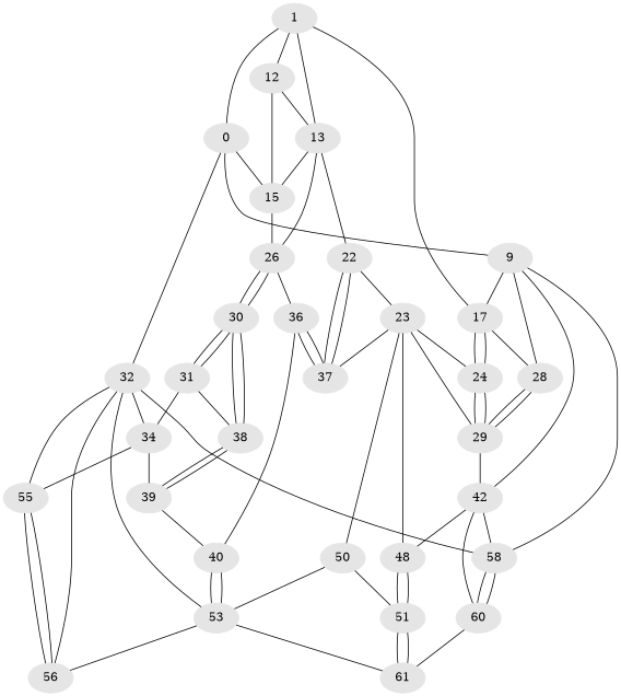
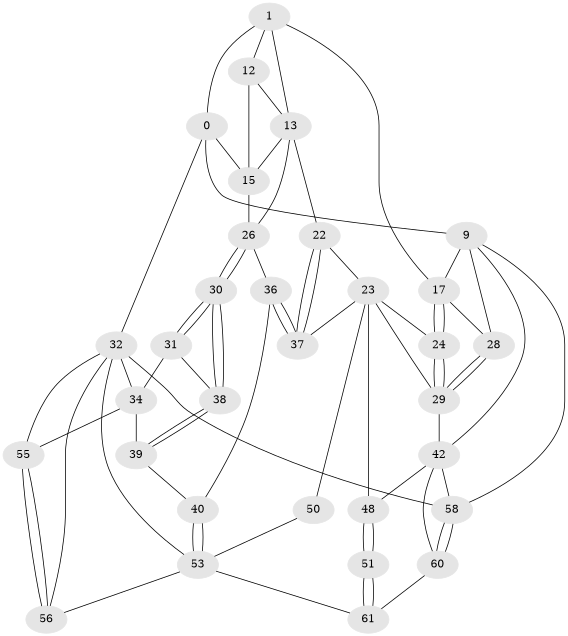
  graph {
    node [color=gray90 style=filled]
    1 [super="+2+5"]
    n2 [label=0 super="+14+4"]
    12
    13 [super="+19"]
    17 [super="+18"]
    9 [super="+10"]
    15 [super="+16+25"]
    32 [super="+33+52"]
    22
    26 [super="+27"]
    28
    24
    42 [super="+43+49"]
    58 [super="+59"]
    34 [super="+47"]
    53 [super="+54+57"]
    55
    56
    29 [super="+41"]
    48
    60
    23 [super="+44"]
    37
    30
    36
    50
    51
    31 [super="+35"]
    38
    40
    39
    61
    1 -- n2 [weight=2]
    1 -- 12
    1 -- 13 [weight=2]
    1 -- 17
    n2 -- 9 [weight=2]
    n2 -- 15
    n2 -- 32 [weight=2]
    12 -- 13
    12 -- 15
    13 -- 15
    13 -- 22
    13 -- 26
    17 -- 28
    17 -- 24
    17 -- 24
    9 -- 17
    9 -- 28
    9 -- 42
    9 -- 58
    15 -- 26
    32 -- 58
    32 -- 34
    32 -- 53
    32 -- 55
    32 -- 56
    22 -- 23
    22 -- 37
    22 -- 37
    26 -- 30
    26 -- 30
    26 -- 36
    28 -- 29
    28 -- 29
    24 -- 29
    24 -- 29
    42 -- 58
    42 -- 48
    42 -- 60
    58 -- 60
    58 -- 60
    34 -- 55
    34 -- 39
    53 -- 56
    53 -- 61
    55 -- 56
    55 -- 56
    29 -- 42
    48 -- 51
    48 -- 51
    60 -- 61
    23 -- 24
    23 -- 29
    23 -- 48
    23 -- 37
    23 -- 50
    30 -- 31
    30 -- 31
    30 -- 38
    30 -- 38
    36 -- 37
    36 -- 37
    36 -- 40
    50 -- 53
-   50 -- 51
    51 -- 61
    51 -- 61
    31 -- 34
    31 -- 38
    38 -- 39
    38 -- 39
    40 -- 53
    40 -- 53
    39 -- 40
  }
